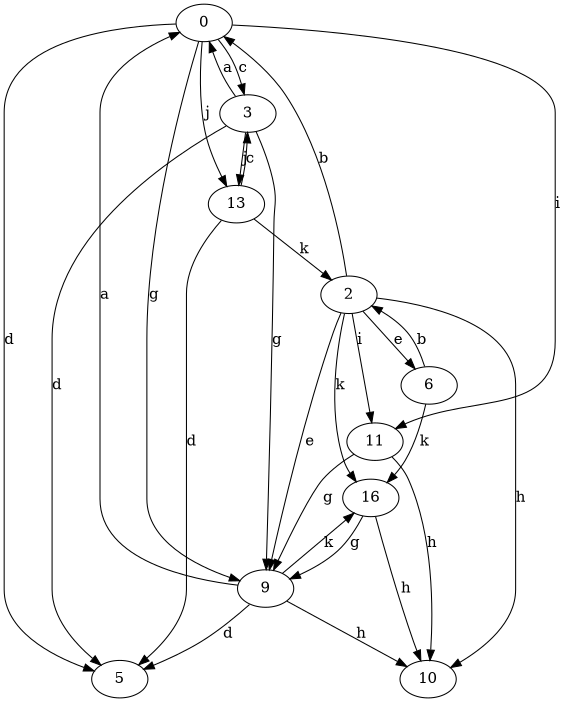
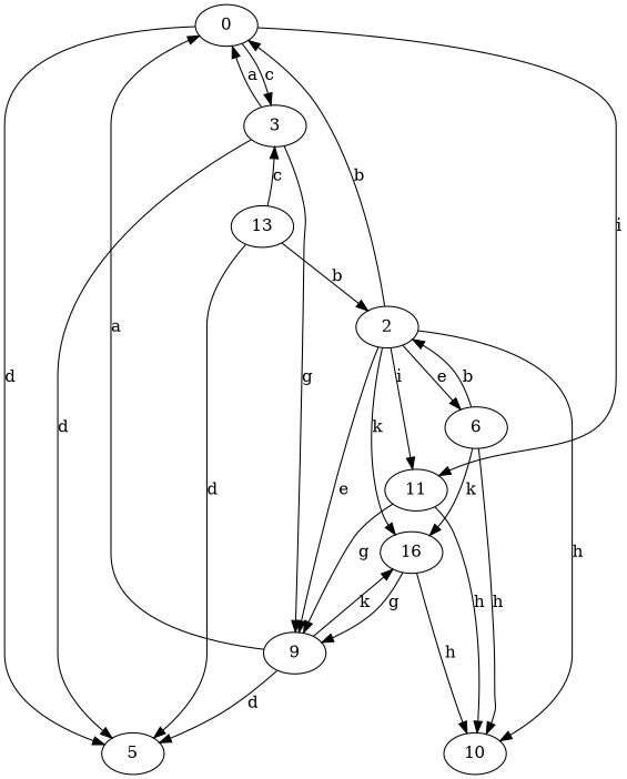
  strict digraph {
    0
    3
    5
    9
    11
    13
    2
    6
    10
    n10 [label=16]
    0 -> 3 [label=c]
    0 -> 5 [label=d]
-   0 -> 9 [label=g]
    0 -> 11 [label=i]
-   0 -> 13 [label=j]
    3 -> 0 [label=a]
    3 -> 5 [label=d]
    3 -> 9 [label=g]
-   3 -> 13 [label=j]
    9 -> 0 [label=a]
    9 -> 5 [label=d]
    9 -> n10 [label=k]
    11 -> 9 [label=g]
    11 -> 10 [label=h]
    13 -> 3 [label=c]
    13 -> 5 [label=d]
-   13 -> 2 [label=k]
+   13 -> 2 [label=b]
    2 -> 0 [label=b]
    2 -> 9 [label=e]
    2 -> 11 [label=i]
    2 -> 6 [label=e]
    2 -> 10 [label=h]
    2 -> n10 [label=k]
    6 -> 2 [label=b]
-   9 -> 10 [label=h]
+   6 -> 10 [label=h]
    6 -> n10 [label=k]
    n10 -> 9 [label=g]
    n10 -> 10 [label=h]
  }
